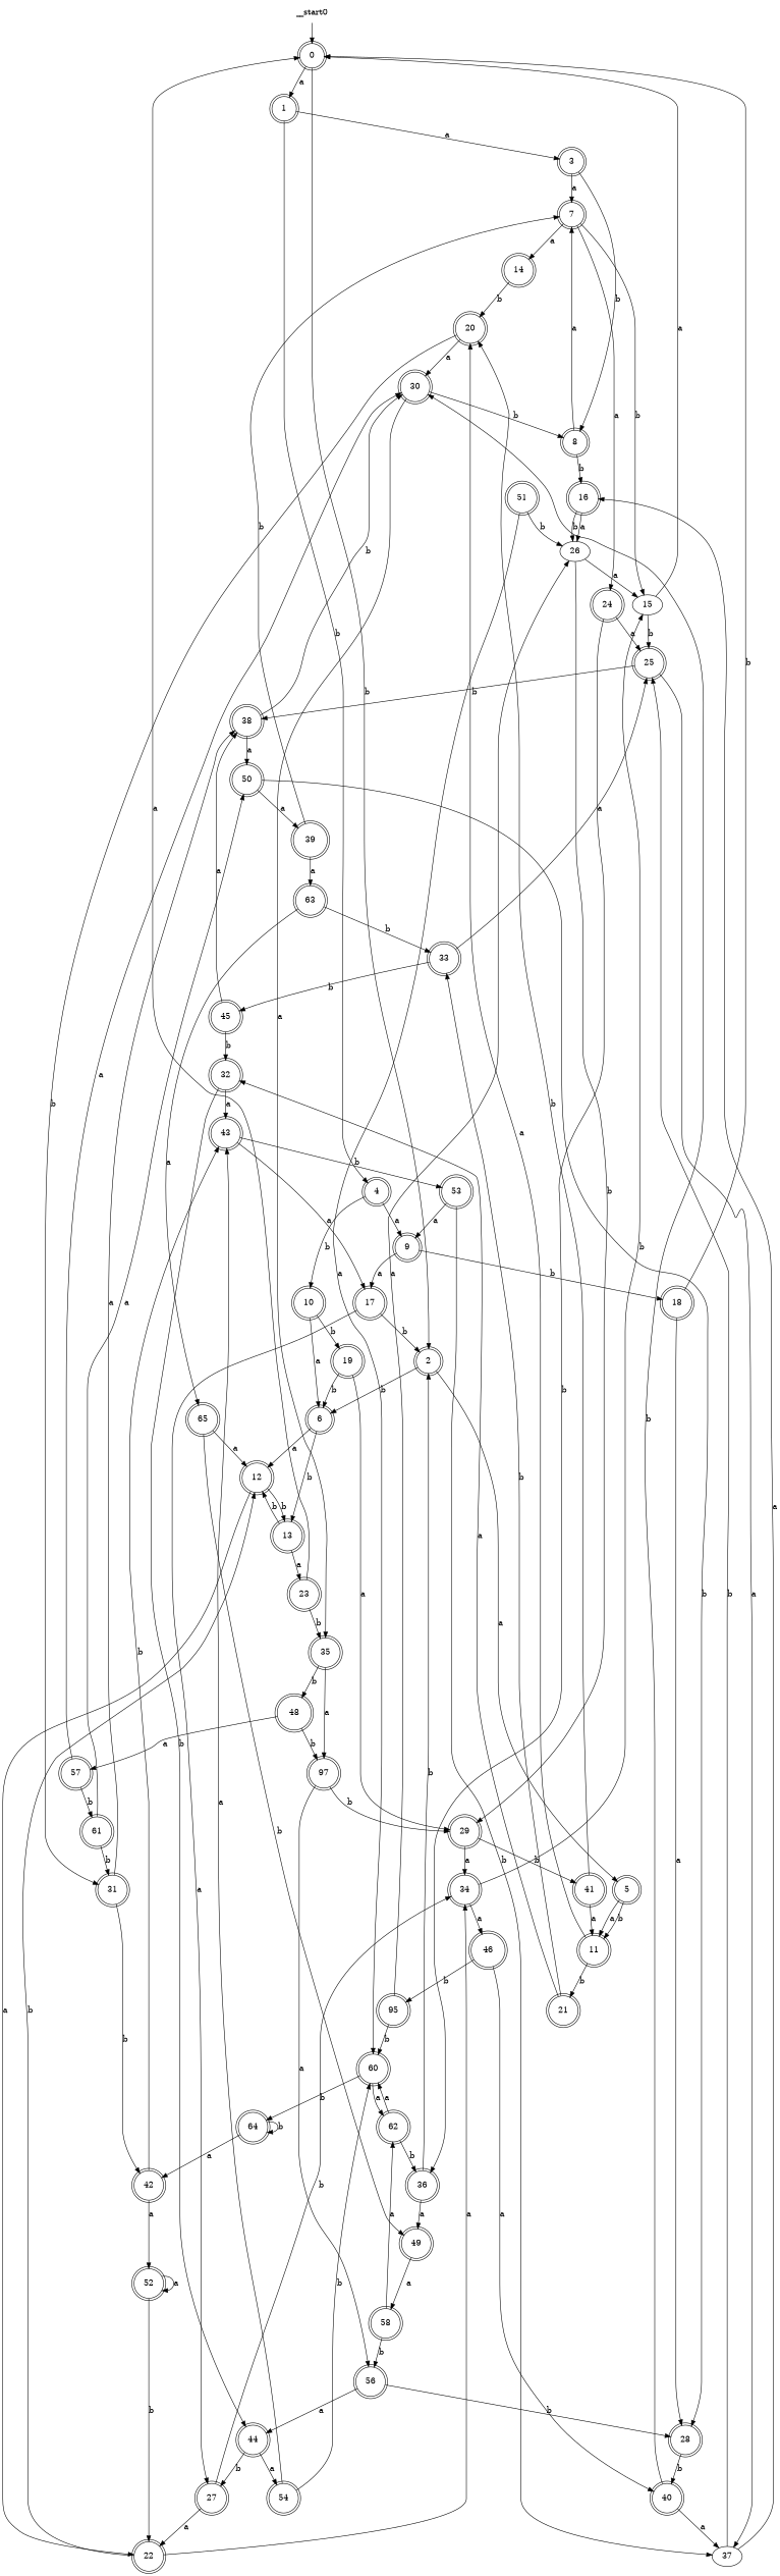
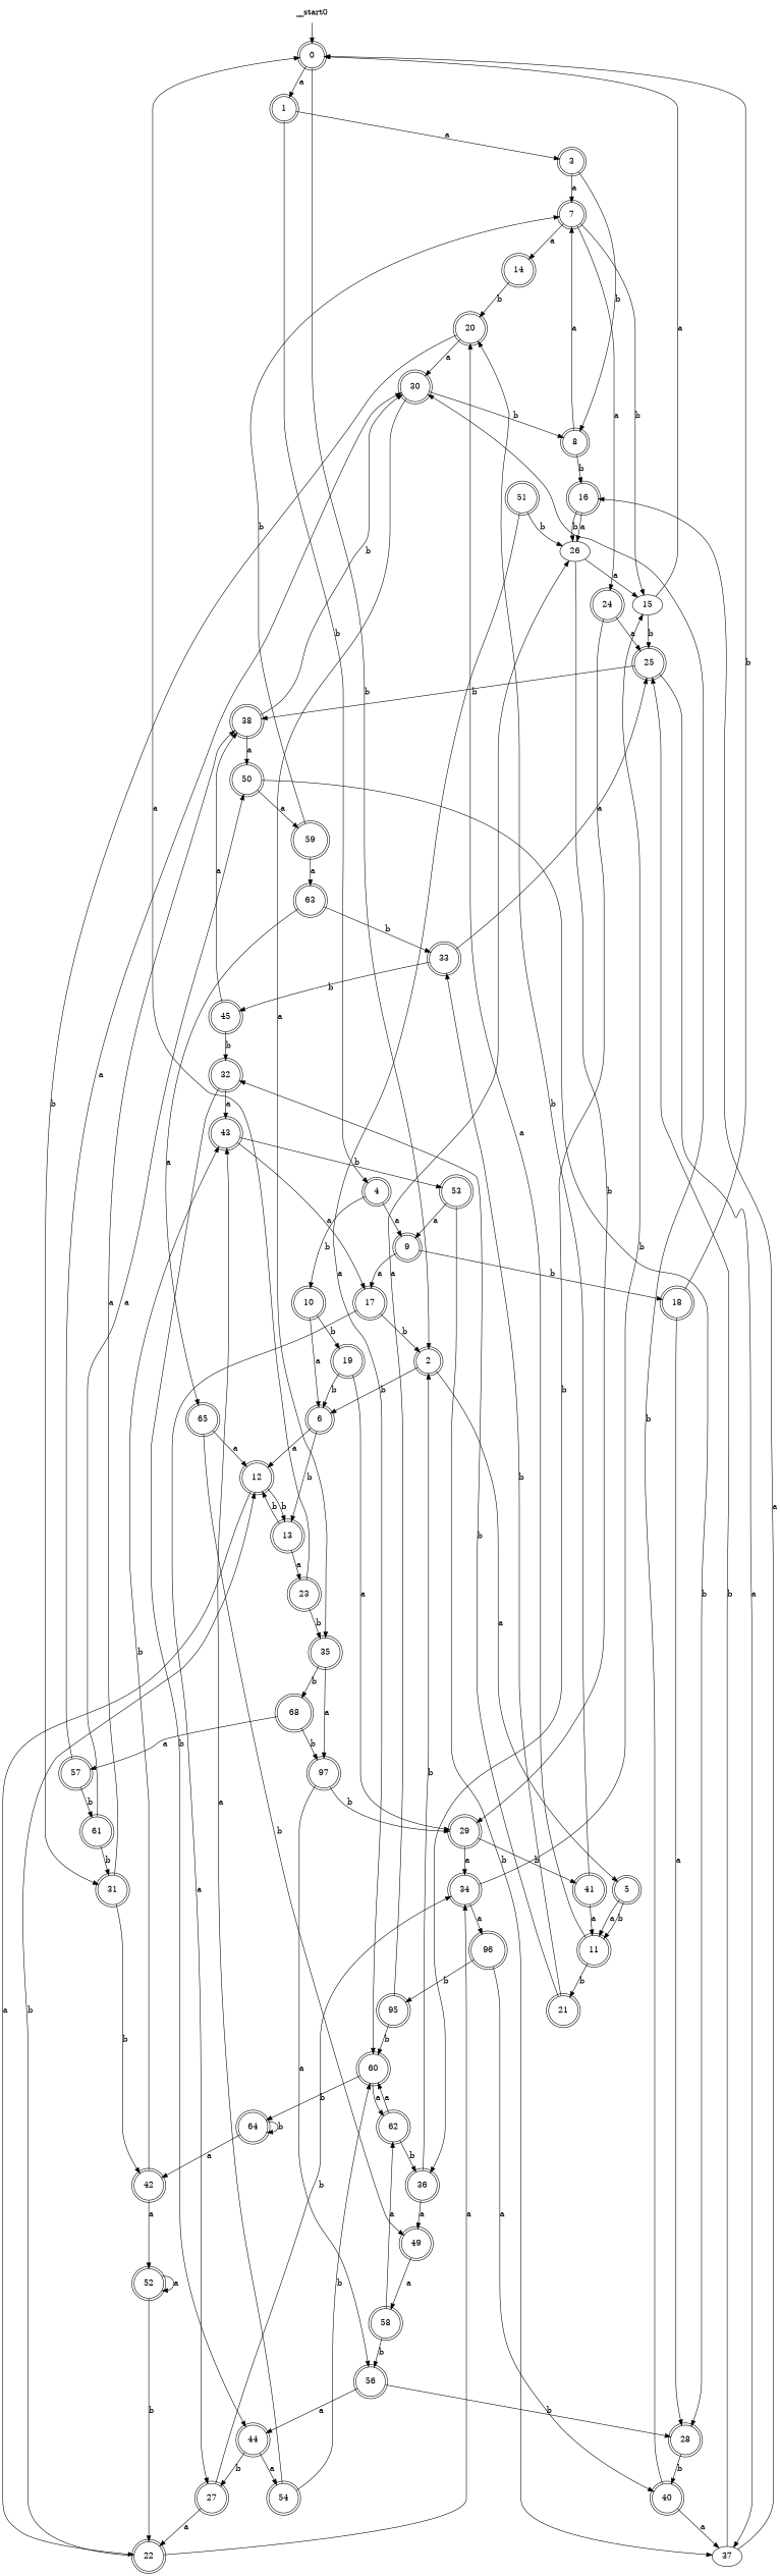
  digraph {
    node [shape=doublecircle]
    __start0 [shape=none]
    0
    1
    2
    3
    4
    5
    6
    7
    8
    9
    10
    11
    12
    13
    14
    15 [shape=""]
    24
    16
    17
    18
    19
    20
    21
    22
    23
    25
    26 [shape=""]
    27
    28
    29
    30
    31
    32
    33
    34
    35
    36
    37 [shape=""]
    38
    40
    41
    42
    43
    44
    45
-   46
+   46 [label=96]
    n48 [label=97]
-   48
+   48 [label=68]
    49
    50
    52
    53
    54
    n55 [label=95]
    56
    57
    58
-   59 [label=39]
+   59
    51
    60
    61
    62
    63
    64
    65
    __start0 -> 0
    0 -> 1 [label=a]
    0 -> 2 [label=b]
    1 -> 3 [label=a]
    1 -> 4 [label=b]
    2 -> 5 [label=a]
    2 -> 6 [label=b]
    3 -> 7 [label=a]
    3 -> 8 [label=b]
    4 -> 9 [label=a]
    4 -> 10 [label=b]
    5 -> 11 [label=a]
    5 -> 11 [label=b]
    6 -> 12 [label=a]
    6 -> 13 [label=b]
    7 -> 14 [label=a]
    7 -> 15 [label=b]
    7 -> 24 [label=a]
    8 -> 7 [label=a]
    8 -> 16 [label=b]
    9 -> 17 [label=a]
    9 -> 18 [label=b]
    10 -> 6 [label=a]
    10 -> 19 [label=b]
    11 -> 20 [label=a]
    11 -> 21 [label=b]
    12 -> 13 [label=b]
    12 -> 22 [label=a]
    13 -> 12 [label=b]
    13 -> 23 [label=a]
    14 -> 20 [label=b]
    15 -> 0 [label=a]
    15 -> 25 [label=b]
    24 -> 25 [label=a]
    24 -> 36 [label=b]
    16 -> 26 [label=a]
    16 -> 26 [label=b]
    17 -> 2 [label=b]
    17 -> 27 [label=a]
    18 -> 0 [label=b]
    18 -> 28 [label=a]
    19 -> 6 [label=b]
    19 -> 29 [label=a]
    20 -> 30 [label=a]
    20 -> 31 [label=b]
-   21 -> 32 [label=a]
+   21 -> 32 [label=b]
    21 -> 33 [label=b]
    22 -> 12 [label=b]
    22 -> 34 [label=a]
    23 -> 0 [label=a]
    23 -> 35 [label=b]
    25 -> 37 [label=a]
    25 -> 38 [label=b]
    26 -> 15 [label=a]
    26 -> 29 [label=b]
    27 -> 22 [label=a]
    27 -> 34 [label=b]
    28 -> 40 [label=b]
    29 -> 34 [label=a]
    29 -> 41 [label=b]
    30 -> 8 [label=b]
    30 -> 35 [label=a]
    31 -> 38 [label=a]
    31 -> 42 [label=b]
    32 -> 43 [label=a]
    32 -> 44 [label=b]
    33 -> 25 [label=a]
    33 -> 45 [label=b]
    34 -> 15 [label=b]
    34 -> 46 [label=a]
    35 -> n48 [label=a]
    35 -> 48 [label=b]
    36 -> 2 [label=b]
    36 -> 49 [label=a]
    37 -> 16 [label=a]
    37 -> 25 [label=b]
    38 -> 30 [label=b]
    38 -> 50 [label=a]
    40 -> 30 [label=b]
    40 -> 37 [label=a]
    41 -> 11 [label=a]
    41 -> 20 [label=b]
    42 -> 43 [label=b]
    42 -> 52 [label=a]
    43 -> 17 [label=a]
    43 -> 53 [label=b]
    44 -> 27 [label=b]
    44 -> 54 [label=a]
    45 -> 32 [label=b]
    45 -> 38 [label=a]
    46 -> 40 [label=a]
    46 -> n55 [label=b]
    n48 -> 29 [label=b]
    n48 -> 56 [label=a]
    48 -> n48 [label=b]
    48 -> 57 [label=a]
    49 -> 58 [label=a]
    50 -> 28 [label=b]
    50 -> 59 [label=a]
    52 -> 22 [label=b]
    52 -> 52 [label=a]
    53 -> 9 [label=a]
    53 -> 37 [label=b]
    54 -> 43 [label=a]
    54 -> 60 [label=b]
    n55 -> 26 [label=a]
    n55 -> 60 [label=b]
    56 -> 28 [label=b]
    56 -> 44 [label=a]
    57 -> 30 [label=a]
    57 -> 61 [label=b]
    58 -> 56 [label=b]
    58 -> 62 [label=a]
    59 -> 7 [label=b]
    59 -> 63 [label=a]
    51 -> 26 [label=b]
    51 -> 60 [label=a]
    60 -> 62 [label=a]
    60 -> 64 [label=b]
    61 -> 31 [label=b]
    61 -> 50 [label=a]
    62 -> 36 [label=b]
    62 -> 60 [label=a]
    63 -> 33 [label=b]
    63 -> 65 [label=a]
    64 -> 42 [label=a]
    64 -> 64 [label=b]
    65 -> 12 [label=a]
    65 -> 49 [label=b]
  }
